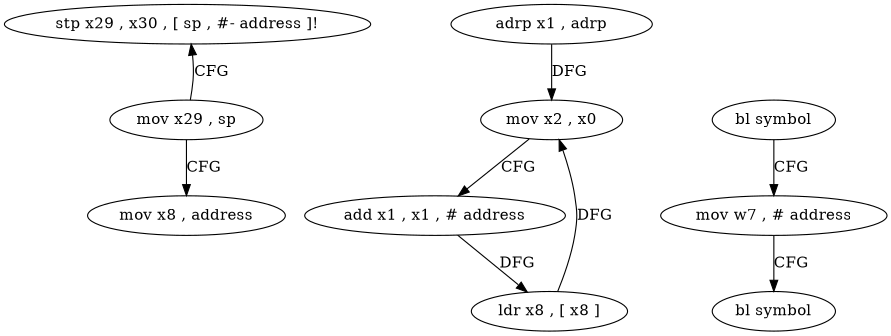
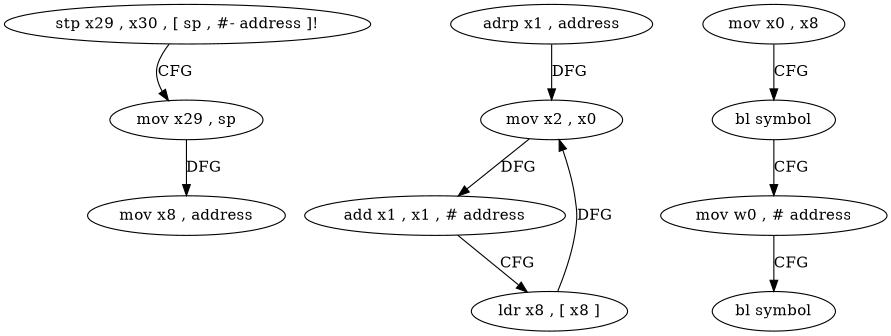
  digraph {
    n1 [label="stp x29 , x30 , [ sp , #- address ]!"]
    n2 [label="mov x29 , sp"]
    n3 [label="mov x8 , address"]
-   n4 [label="adrp x1 , adrp"]
+   n4 [label="adrp x1 , address"]
    n5 [label="mov x2 , x0"]
    n6 [label="add x1 , x1 , # address"]
    n7 [label="ldr x8 , [ x8 ]"]
+   n8 [label="mov x0 , x8"]
    n9 [label="bl symbol"]
-   n10 [label="mov w7 , # address"]
+   n10 [label="mov w0 , # address"]
    n11 [label="bl symbol"]
-   n2 -> n1 [label=CFG]
-   n2 -> n3 [label=CFG]
+   n1 -> n2 [label=CFG]
+   n2 -> n3 [label=DFG]
    n4 -> n5 [label=DFG]
-   n5 -> n6 [label=CFG]
-   n6 -> n7 [label=DFG]
+   n5 -> n6 [label=DFG]
+   n6 -> n7 [label=CFG]
    n7 -> n5 [label=DFG]
+   n8 -> n9 [label=CFG]
    n9 -> n10 [label=CFG]
    n10 -> n11 [label=CFG]
  }
